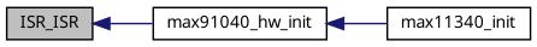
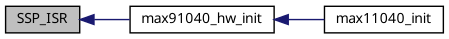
  digraph {
    fontname="Noto Sans"
    rankdir=LR
    node [color=black fillcolor=white fontname="Noto Sans" fontsize=10 shape=record style=filled]
    edge [color=midnightblue dir=back fontname="Noto Sans" fontsize=10 labelfontname=FreeSans labelfontsize=10 style=solid]
-   n1 [fillcolor=grey75 fontcolor=black height=0.2 label=ISR_ISR width=0.4]
+   n1 [fillcolor=grey75 fontcolor=black height=0.2 label=SSP_ISR width=0.4]
    n2 [height=0.2 label=max91040_hw_init width=0.4]
-   n3 [height=0.2 label=max11340_init width=0.4]
+   n3 [height=0.2 label=max11040_init width=0.4]
    n1 -> n2
    n2 -> n3
  }
